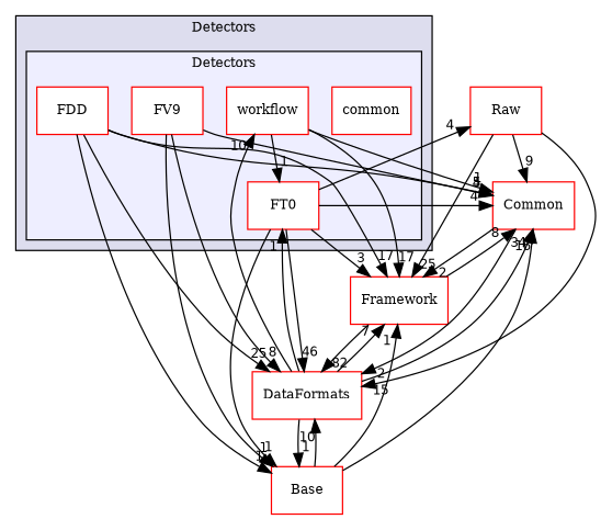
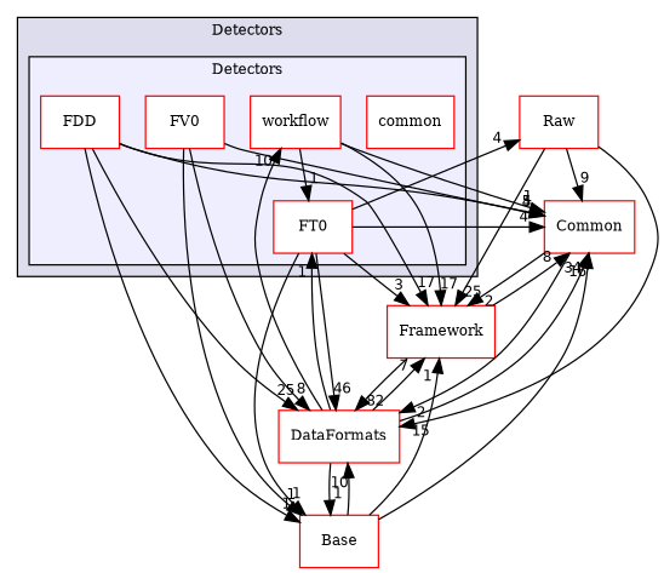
  digraph {
    compound=true
    fontname="DejaVu Serif"
    node [color=red fontname="DejaVu Serif" fontsize=10 shape=box]
    edge [fontname="DejaVu Serif" headlabel=1 labeldistance=1.5 labelfontname=Helvetica labelfontsize=10]
    n1 [fillcolor=white label=common style=filled]
    n2 [fillcolor=white label=FDD style=filled]
    n3 [fillcolor=white label=FT0 style=filled]
-   n4 [fillcolor=white label=FV9 style=filled]
+   n4 [fillcolor=white label=FV0 style=filled]
    n5 [fillcolor=white label=workflow style=filled]
    n6 [label=Common]
    n7 [label=Base]
    n8 [label=Framework]
    n9 [label=DataFormats]
    n10 [label=Raw]
    subgraph cluster_1 {
      bgcolor="#ddddee"
      fontsize=10
      label=Detectors
      pencolor=black
      subgraph cluster_2 {
        bgcolor="#eeeeff"
        fontsize=10
        label=Detectors
        pencolor=black
        n1
        n2
        n3
        n4
        n5
      }
    }
    n2 -> n6 [headlabel=5]
    n2 -> n7
    n2 -> n8 [headlabel=17]
    n2 -> n9 [headlabel=25]
    n3 -> n6 [headlabel=4]
    n3 -> n7
    n3 -> n8 [headlabel=3]
    n3 -> n9 [headlabel=46]
    n3 -> n10 [headlabel=4]
    n4 -> n6 [headlabel=4]
    n4 -> n7
    n4 -> n9 [headlabel=8]
    n5 -> n3
    n5 -> n6
    n5 -> n8 [headlabel=17]
    n6 -> n8 [headlabel=2]
    n6 -> n9 [headlabel=2]
    n7 -> n6 [headlabel=16]
    n7 -> n8
    n7 -> n9 [headlabel=10]
    n8 -> n6 [headlabel=8]
    n8 -> n9 [headlabel=82]
    n9 -> n3
    n9 -> n5 [headlabel=10]
    n9 -> n6 [headlabel=34]
    n9 -> n7
    n9 -> n8 [headlabel=7]
    n10 -> n6 [headlabel=9]
    n10 -> n8 [headlabel=25]
    n10 -> n9 [headlabel=15]
  }
